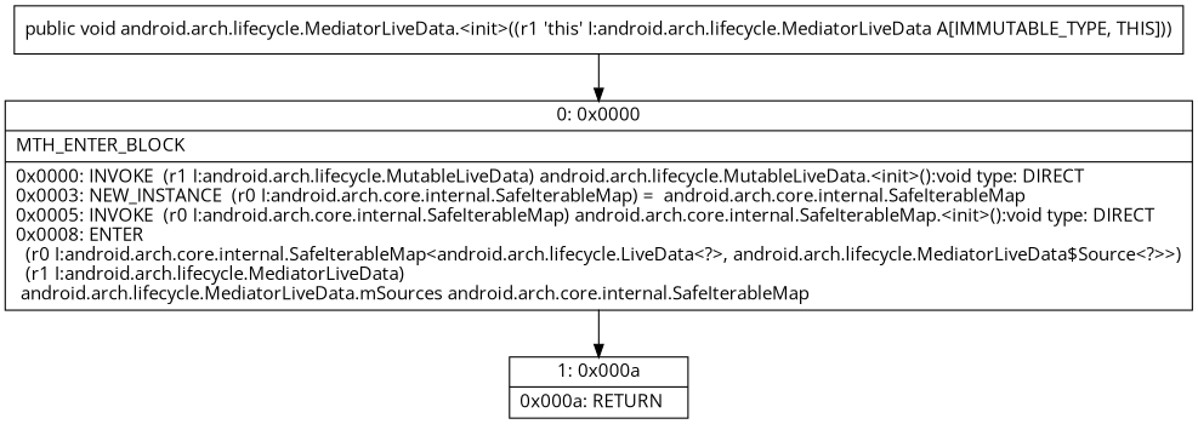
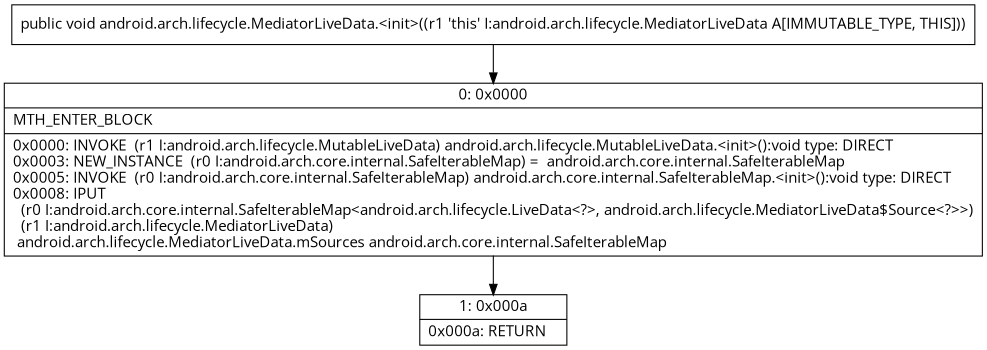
  digraph {
    fontname="Open Sans"
    node [shape=record fontname="Open Sans"]
    edge [fontname="Open Sans"]
-   n1 [label="{0\:\ 0x0000|MTH_ENTER_BLOCK\l|0x0000: INVOKE  (r1 I:android.arch.lifecycle.MutableLiveData) android.arch.lifecycle.MutableLiveData.\<init\>():void type: DIRECT \l0x0003: NEW_INSTANCE  (r0 I:android.arch.core.internal.SafeIterableMap) =  android.arch.core.internal.SafeIterableMap \l0x0005: INVOKE  (r0 I:android.arch.core.internal.SafeIterableMap) android.arch.core.internal.SafeIterableMap.\<init\>():void type: DIRECT \l0x0008: ENTER  \l  (r0 I:android.arch.core.internal.SafeIterableMap\<android.arch.lifecycle.LiveData\<?\>, android.arch.lifecycle.MediatorLiveData$Source\<?\>\>)\l  (r1 I:android.arch.lifecycle.MediatorLiveData)\l android.arch.lifecycle.MediatorLiveData.mSources android.arch.core.internal.SafeIterableMap \l}"]
+   n1 [label="{0\:\ 0x0000|MTH_ENTER_BLOCK\l|0x0000: INVOKE  (r1 I:android.arch.lifecycle.MutableLiveData) android.arch.lifecycle.MutableLiveData.\<init\>():void type: DIRECT \l0x0003: NEW_INSTANCE  (r0 I:android.arch.core.internal.SafeIterableMap) =  android.arch.core.internal.SafeIterableMap \l0x0005: INVOKE  (r0 I:android.arch.core.internal.SafeIterableMap) android.arch.core.internal.SafeIterableMap.\<init\>():void type: DIRECT \l0x0008: IPUT  \l  (r0 I:android.arch.core.internal.SafeIterableMap\<android.arch.lifecycle.LiveData\<?\>, android.arch.lifecycle.MediatorLiveData$Source\<?\>\>)\l  (r1 I:android.arch.lifecycle.MediatorLiveData)\l android.arch.lifecycle.MediatorLiveData.mSources android.arch.core.internal.SafeIterableMap \l}"]
    n2 [label="{1\:\ 0x000a|0x000a: RETURN   \l}"]
    n3 [label="{public void android.arch.lifecycle.MediatorLiveData.\<init\>((r1 'this' I:android.arch.lifecycle.MediatorLiveData A[IMMUTABLE_TYPE, THIS])) }"]
    n1 -> n2
    n3 -> n1
  }
